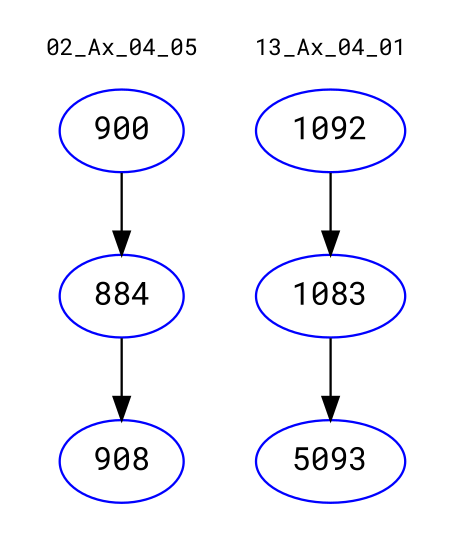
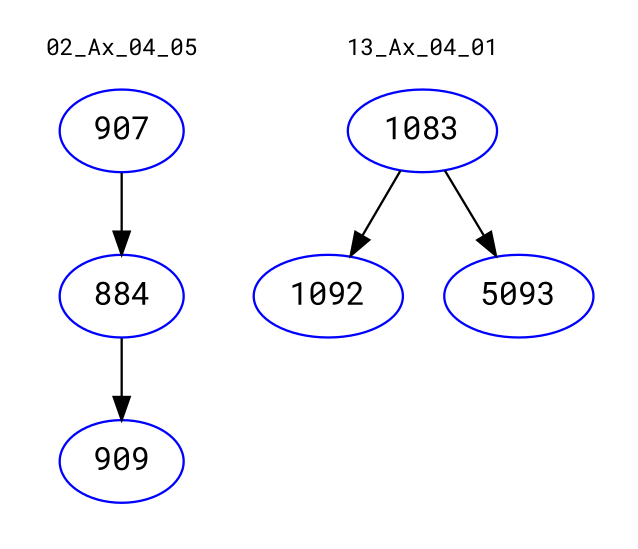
  digraph {
    fontname="Roboto Mono"
    node [color=blue fontname="Roboto Mono"]
    edge [color=black fontname="Roboto Mono"]
    n1 [label=884]
-   n2 [label=908]
-   n3 [label=900]
+   n2 [label=909]
+   n3 [label=907]
    n4 [label=1083]
    n5 [label=1092]
    n6 [label=5093]
    subgraph cluster_1 {
      color=white
      fontsize=10
      label="02_Ax_04_05"
      n1
      n2
      n3
    }
    subgraph cluster_2 {
      color=white
      fontsize=10
      label="13_Ax_04_01"
      n4
      n5
      n6
    }
    n1 -> n2
    n3 -> n1
-   n5 -> n4
+   n4 -> n5
    n4 -> n6
  }
